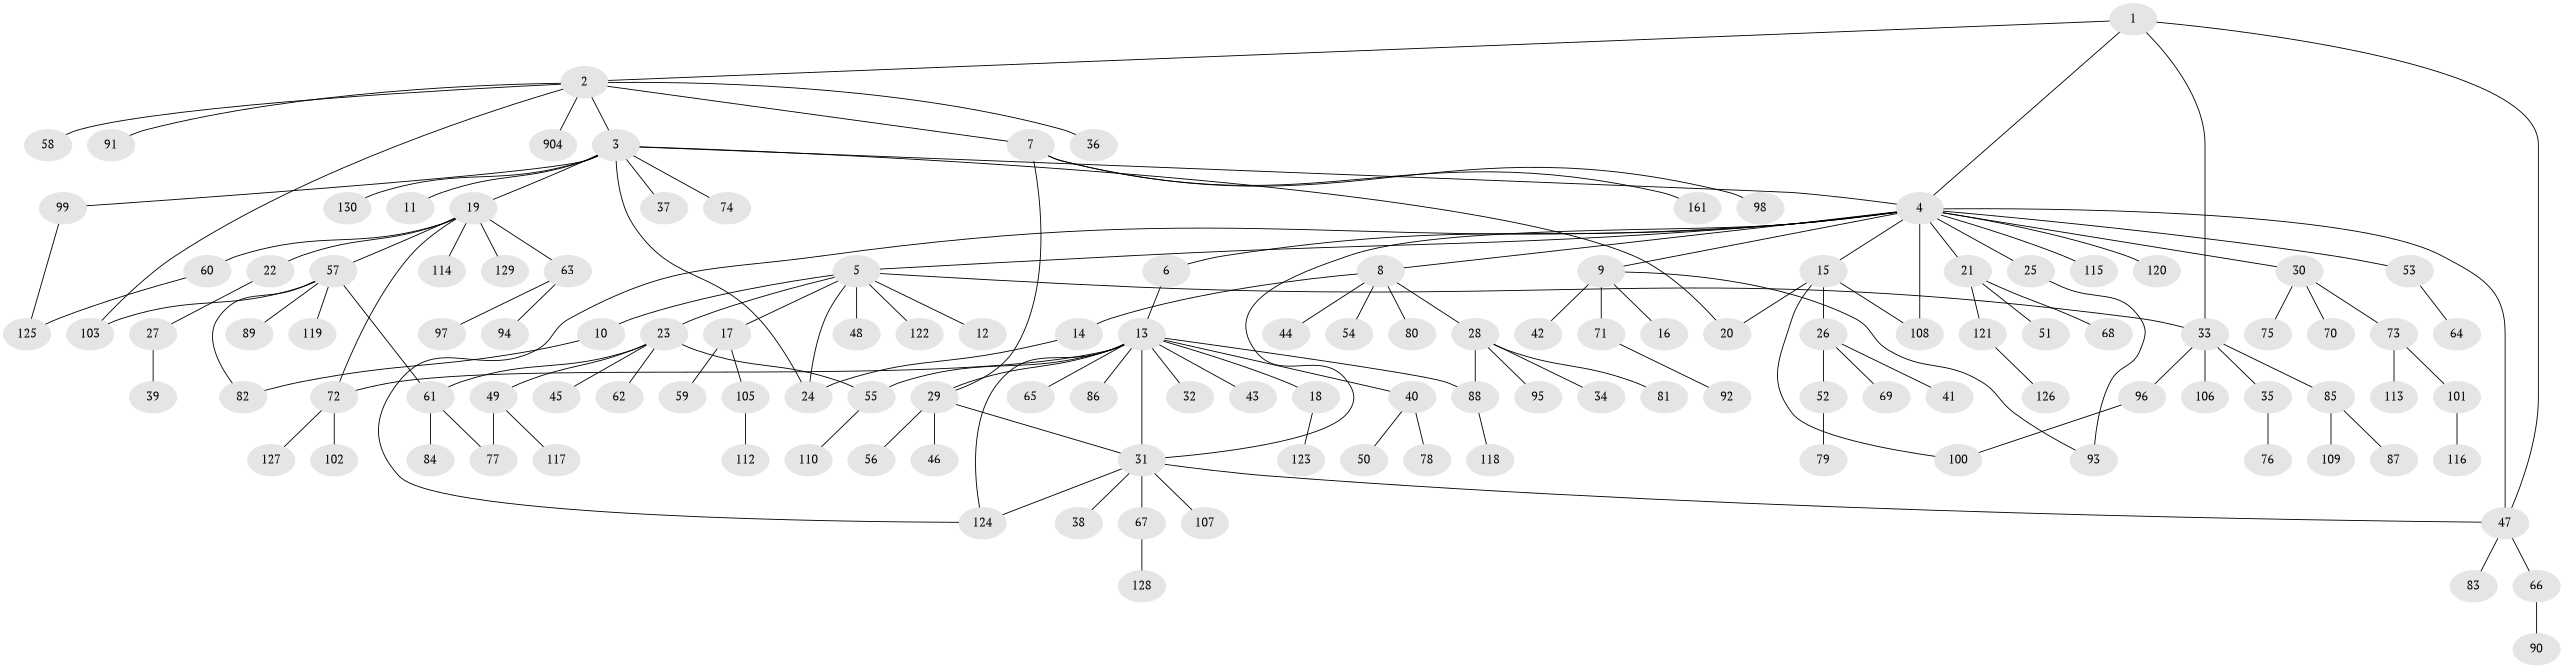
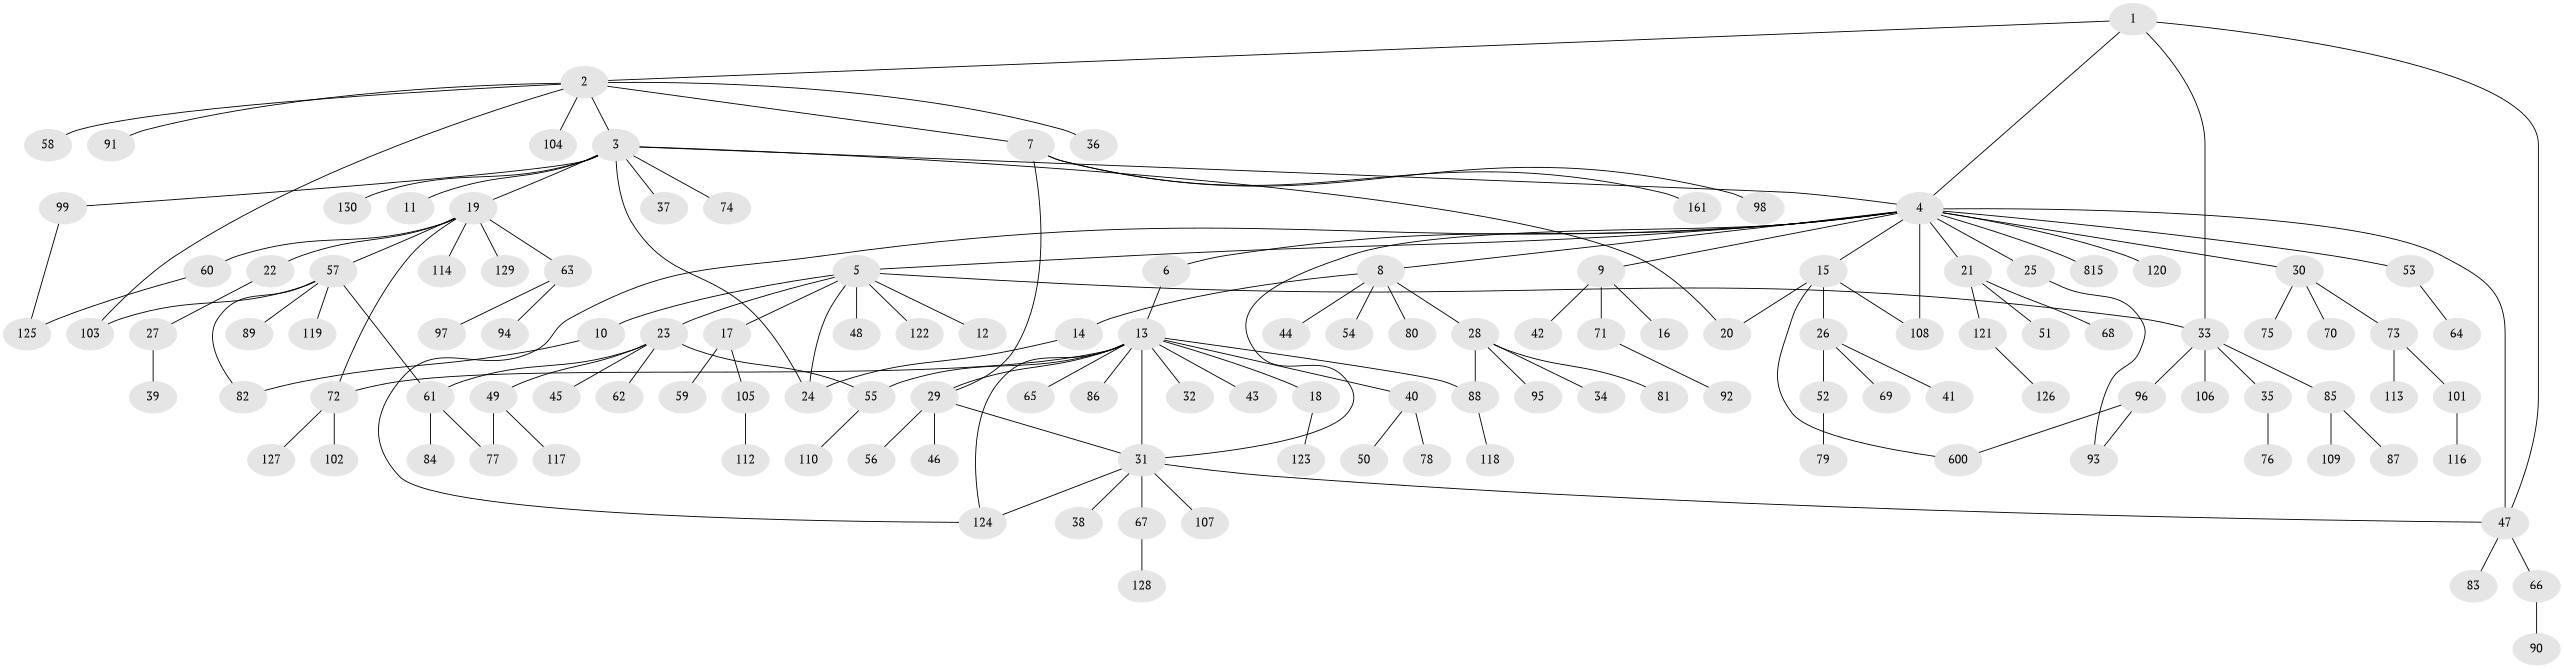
  graph {
    fontname="PT Serif"
    node [color=gray90 fontname="PT Serif" style=filled]
    edge [fontname="PT Serif"]
    1
    2
    4
    33
    47
    3
    7
    36
    58
    91
    103
-   104 [label=904]
+   104
    5
    6
    8
    9
    15
    21
    25
    30
    31
    53
    108
-   115
+   115 [label=815]
    120
    124
    35
    85
    96
    106
    66
    83
    11
    19
    20
    24
    37
    74
    99
    130
    29
    98
    n43 [label=161]
    72
    22
    57
    60
    63
    114
    129
    125
    10
    12
    17
    23
    48
    122
    13
    14
    28
    44
    54
    80
    16
    42
    71
    93
    26
-   100
+   100 [label=600]
    51
    68
    121
    70
    73
    75
    38
    67
    107
    64
    82
    59
    105
    55
    45
    49
    61
    62
    18
    32
    40
    43
    65
    86
    88
    46
    56
    34
    81
    95
    92
    123
    50
    78
    110
    102
    127
    118
    41
    52
    69
    112
    27
    89
    119
    94
    97
    126
    39
    117
    77
    84
    79
    101
    113
    128
    76
    87
    109
    90
    116
    1 -- 2
    1 -- 4
    1 -- 33
    1 -- 47
    2 -- 3
    2 -- 7
    2 -- 36
    2 -- 58
    2 -- 91
    2 -- 103
    2 -- 104
    4 -- 47
    4 -- 5
    4 -- 6
    4 -- 8
    4 -- 9
    4 -- 15
    4 -- 21
    4 -- 25
    4 -- 30
    4 -- 31
    4 -- 53
    4 -- 108
    4 -- 115
    4 -- 120
    4 -- 124
    33 -- 35
    33 -- 85
    33 -- 96
    33 -- 106
    47 -- 66
    47 -- 83
    3 -- 4
    3 -- 11
    3 -- 19
    3 -- 20
    3 -- 24
    3 -- 37
    3 -- 74
    3 -- 99
    3 -- 130
    7 -- 29
    7 -- 98
    7 -- n43
    5 -- 33
    5 -- 24
    5 -- 10
    5 -- 12
    5 -- 17
    5 -- 23
    5 -- 48
    5 -- 122
    6 -- 13
    8 -- 14
    8 -- 28
    8 -- 44
    8 -- 54
    8 -- 80
    9 -- 16
    9 -- 42
    9 -- 71
-   9 -- 93
+   96 -- 93
    15 -- 108
    15 -- 20
    15 -- 26
    15 -- 100
    21 -- 51
    21 -- 68
    21 -- 121
    25 -- 93
    30 -- 70
    30 -- 73
    30 -- 75
    31 -- 47
    31 -- 124
    31 -- 38
    31 -- 67
    31 -- 107
    53 -- 64
    35 -- 76
    85 -- 87
    85 -- 109
    96 -- 100
    66 -- 90
    19 -- 72
    19 -- 22
    19 -- 57
    19 -- 60
    19 -- 63
    19 -- 114
    19 -- 129
    99 -- 125
    29 -- 31
    29 -- 46
    29 -- 56
    72 -- 102
    72 -- 127
    22 -- 27
    57 -- 103
    57 -- 82
    57 -- 61
    57 -- 89
    57 -- 119
    60 -- 125
    63 -- 94
    63 -- 97
    10 -- 82
    17 -- 59
    17 -- 105
    23 -- 55
    23 -- 45
    23 -- 49
    23 -- 61
    23 -- 62
    13 -- 31
    13 -- 124
    13 -- 29
    13 -- 72
    13 -- 55
    13 -- 18
    13 -- 32
    13 -- 40
    13 -- 43
    13 -- 65
    13 -- 86
    13 -- 88
    14 -- 24
    28 -- 88
    28 -- 34
    28 -- 81
    28 -- 95
    71 -- 92
    26 -- 41
    26 -- 52
    26 -- 69
    121 -- 126
    73 -- 101
    73 -- 113
    67 -- 128
    105 -- 112
    55 -- 110
    49 -- 117
    49 -- 77
    61 -- 77
    61 -- 84
    18 -- 123
    40 -- 50
    40 -- 78
    88 -- 118
    52 -- 79
    27 -- 39
    101 -- 116
  }
